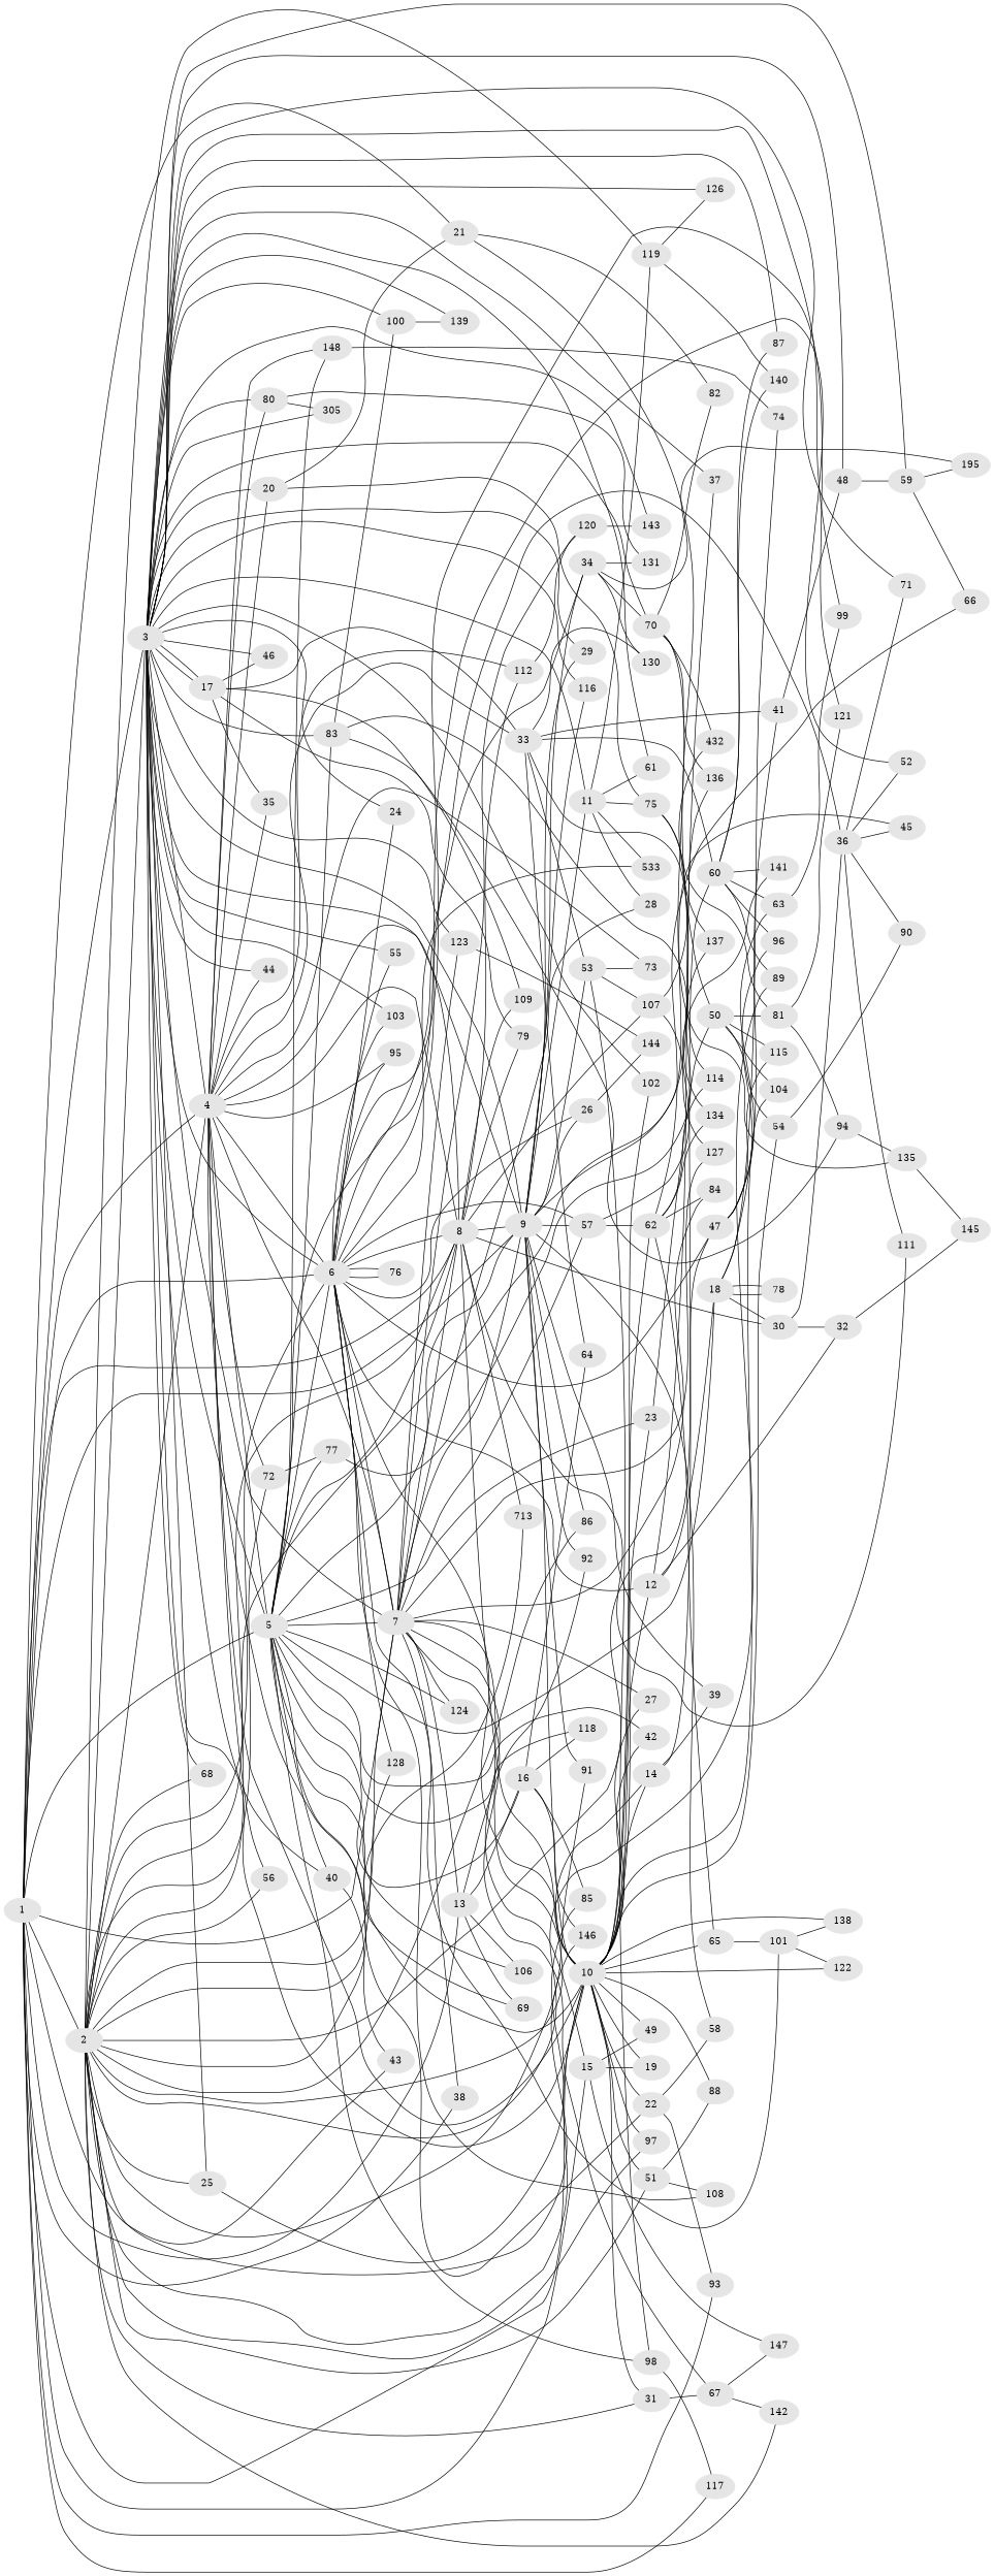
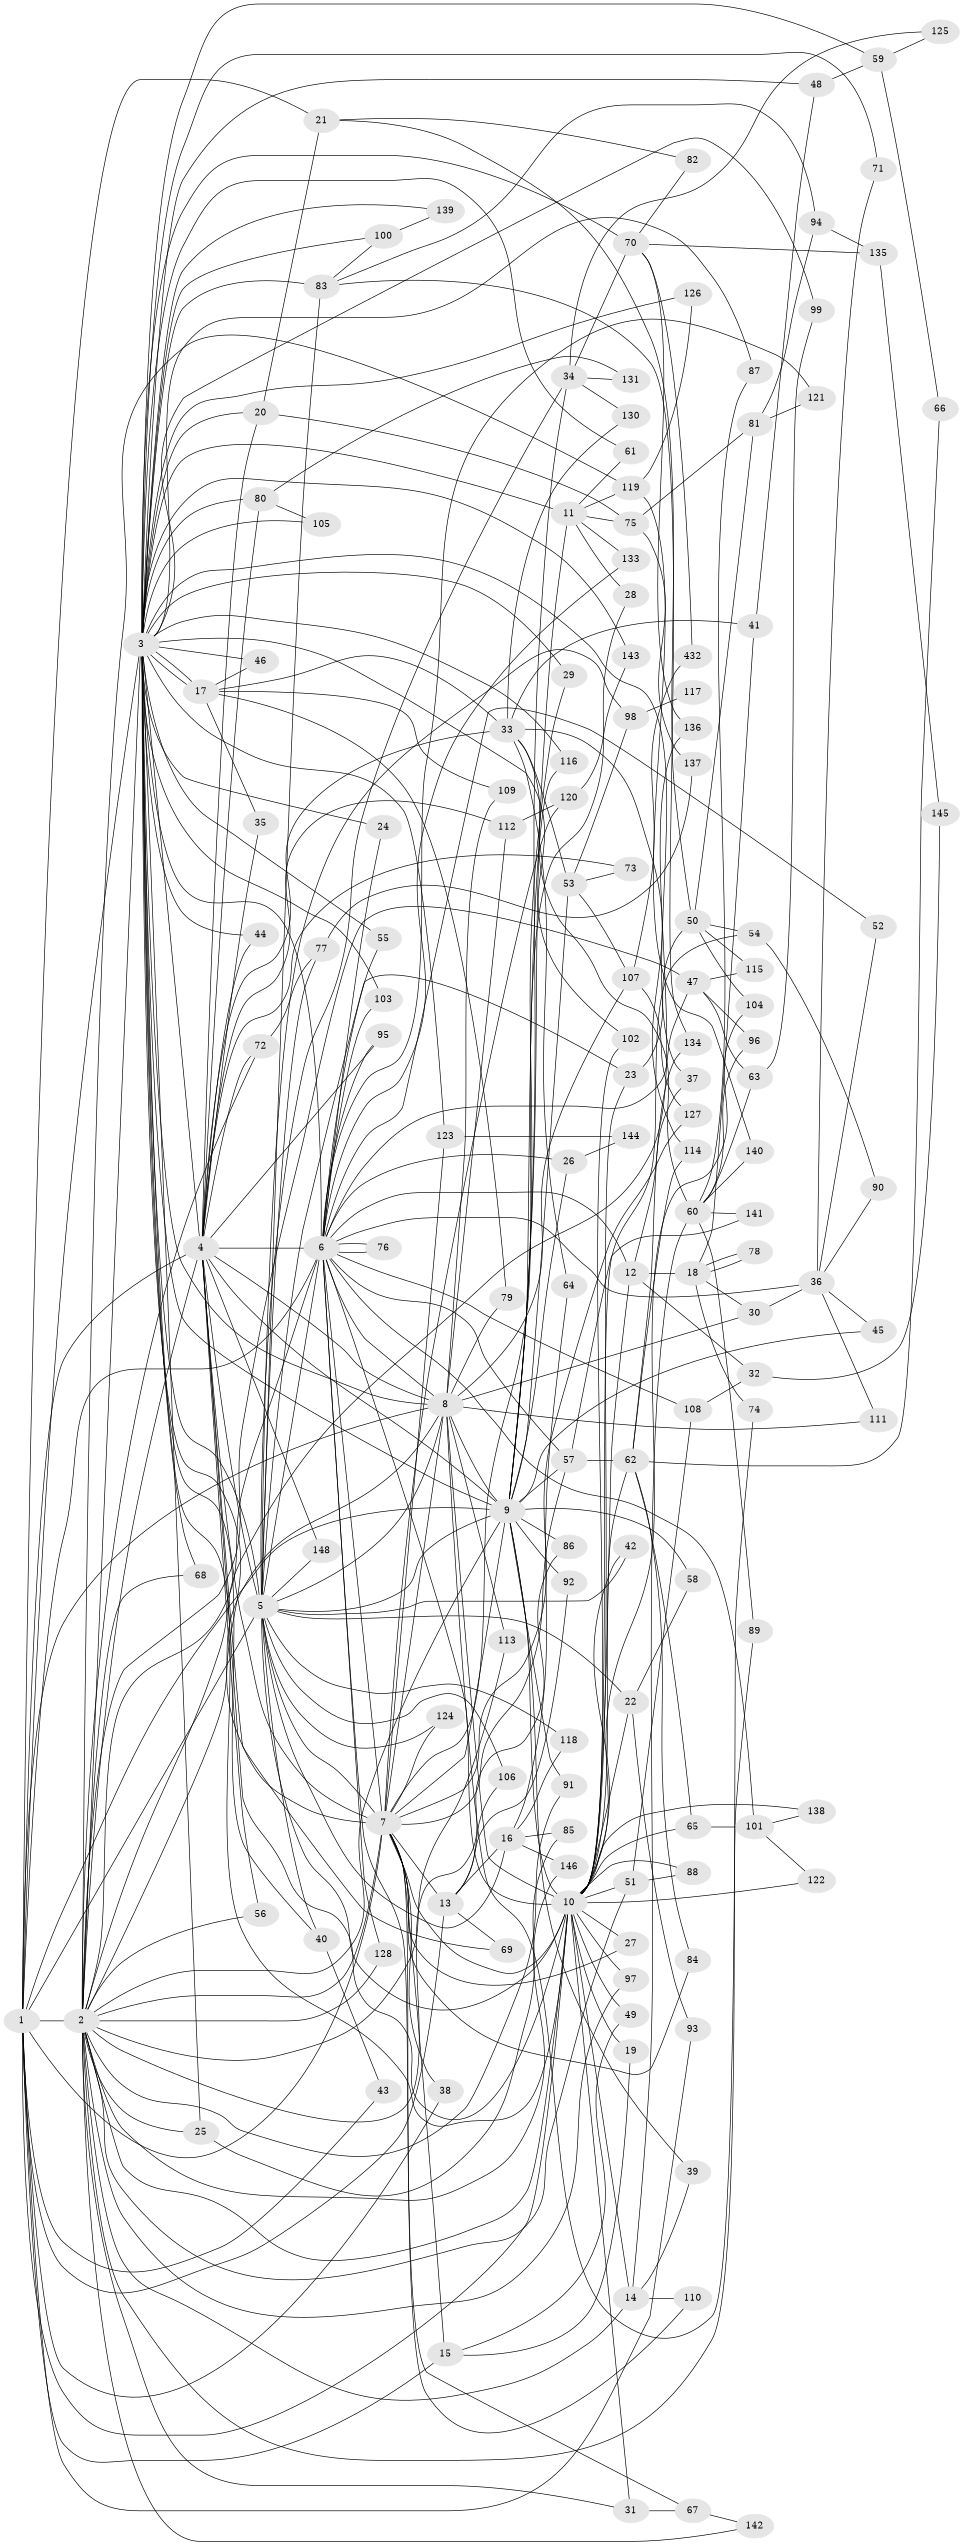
  graph {
    rankdir=LR
    node [color=gray90 style=filled]
    1
    2
    3
    4
    5
    6
    7
    8
    9
    10
    13
    15
    21
    38
    43
    93
    117
    14
    25
    31
    47
    51
    56
    68
    72
    86
    89
    91
    97
-   113 [label=713]
+   113
    119
    128
    136
    142
    146
    11
    17
    20
    24
    29
    37
    40
    44
    46
    48
    55
    59
    61
    70
    71
    80
    83
    87
    99
    100
    102
    103
-   105 [label=305]
+   105
    116
    123
    126
    139
    143
    33
    35
    69
    73
    95
    112
    148
    16
    18
    22
    23
    34
    42
    77
    98
    106
    118
    124
    12
    26
    36
    52
    76
    101
    108
+   110
    121
-   133 [label=533]
+   133
    57
    27
    28
    67
    84
    120
    127
    30
    74
    79
    107
    109
    111
    39
    45
    53
    58
    92
    19
    49
    54
    62
    65
    88
    104
    122
    138
-   147
    50
    82
    60
    85
    63
    96
    115
    140
    75
-   125 [label=195]
+   125
    66
    n131 [label=432]
    135
    131
    134
    94
    144
    64
    41
    114
    130
    78
    137
    32
    90
    141
    81
    145
    1 -- 2
    1 -- 3
    1 -- 4
    1 -- 5
    1 -- 6
    1 -- 7
    1 -- 8
    1 -- 9
    1 -- 10
    1 -- 13
    1 -- 15
    1 -- 21
    1 -- 38
    1 -- 43
    1 -- 93
-   1 -- 117
    2 -- 3
    2 -- 4
    2 -- 6
    2 -- 7
    2 -- 8
+   2 -- 9
    2 -- 10
    2 -- 14
    2 -- 25
    2 -- 31
    2 -- 47
    2 -- 51
    2 -- 56
    2 -- 68
    2 -- 72
    2 -- 86
    2 -- 89
    2 -- 91
    2 -- 97
    2 -- 113
    2 -- 119
    2 -- 128
    2 -- 136
    2 -- 142
    2 -- 146
    3 -- 4
    3 -- 5
    3 -- 6
    3 -- 7
    3 -- 8
    3 -- 9
    3 -- 10
    3 -- 25
    3 -- 68
    3 -- 11
    3 -- 17
    3 -- 17
    3 -- 20
    3 -- 24
    3 -- 29
    3 -- 37
    3 -- 40
    3 -- 44
    3 -- 46
    3 -- 48
    3 -- 55
    3 -- 59
    3 -- 61
    3 -- 70
    3 -- 71
    3 -- 80
    3 -- 83
    3 -- 87
    3 -- 99
    3 -- 100
    3 -- 102
    3 -- 103
    3 -- 105
    3 -- 116
    3 -- 123
    3 -- 126
    3 -- 139
    3 -- 143
    4 -- 5
    4 -- 6
    4 -- 7
    4 -- 8
    4 -- 9
    4 -- 10
    4 -- 56
    4 -- 72
    4 -- 20
    4 -- 44
    4 -- 80
    4 -- 33
    4 -- 35
    4 -- 69
    4 -- 73
    4 -- 95
    4 -- 112
    4 -- 148
    5 -- 6
    5 -- 7
    5 -- 8
    5 -- 9
    5 -- 10
    5 -- 40
    5 -- 83
    5 -- 148
    5 -- 16
-   5 -- 18
    5 -- 22
    5 -- 23
    5 -- 34
    5 -- 42
    5 -- 77
    5 -- 98
    5 -- 106
    5 -- 118
    5 -- 124
    6 -- 7
    6 -- 8
    6 -- 10
    6 -- 47
    6 -- 128
    6 -- 24
    6 -- 55
    6 -- 103
    6 -- 95
    6 -- 12
    6 -- 26
    6 -- 36
    6 -- 52
    6 -- 76
    6 -- 76
    6 -- 101
    6 -- 108
+   6 -- 110
    6 -- 121
    6 -- 133
    6 -- 57
    7 -- 8
    7 -- 9
    7 -- 10
    7 -- 13
    7 -- 15
    7 -- 38
    7 -- 123
    7 -- 124
    7 -- 57
    7 -- 27
    7 -- 28
    7 -- 67
    7 -- 84
    7 -- 120
    7 -- 127
    8 -- 9
    8 -- 10
    8 -- 113
    8 -- 112
    8 -- 30
-   148 -- 74
+   8 -- 74
    8 -- 79
    8 -- 107
    8 -- 109
    8 -- 111
    9 -- 10
    9 -- 86
    9 -- 91
    9 -- 11
    9 -- 29
    9 -- 116
    9 -- 34
    9 -- 26
    9 -- 57
    9 -- 39
    9 -- 45
    9 -- 53
    9 -- 58
    9 -- 92
    10 -- 14
    10 -- 31
    10 -- 51
    10 -- 97
    10 -- 102
    10 -- 22
    10 -- 23
    10 -- 42
    10 -- 12
    10 -- 27
    10 -- 19
    10 -- 49
    10 -- 54
    10 -- 62
    10 -- 65
    10 -- 88
    10 -- 104
    10 -- 122
    10 -- 138
    13 -- 69
    13 -- 16
    13 -- 106
    13 -- 92
    15 -- 19
    15 -- 49
-   15 -- 147
    21 -- 50
    21 -- 82
+   14 -- 110
    14 -- 39
    14 -- 60
    25 -- 85
    31 -- 67
    47 -- 63
    47 -- 96
    47 -- 115
    51 -- 108
    51 -- 88
    72 -- 77
    119 -- 126
    119 -- 140
    11 -- 119
    11 -- 61
    11 -- 133
    11 -- 28
    11 -- 75
    17 -- 46
    17 -- 33
    17 -- 35
    17 -- 79
    17 -- 109
    20 -- 21
    20 -- 75
    40 -- 43
    48 -- 59
    59 -- 125
    59 -- 66
    70 -- 136
    70 -- 82
    70 -- n131
    70 -- 135
    80 -- 105
    80 -- 131
    83 -- 100
    83 -- 134
    83 -- 94
    100 -- 139
    123 -- 144
    33 -- 53
    33 -- 60
    33 -- 64
    33 -- 41
    33 -- 114
    33 -- 130
    112 -- 120
    16 -- 146
    16 -- 118
    16 -- 85
    16 -- 64
    18 -- 30
    18 -- 74
    18 -- 41
    18 -- 78
    18 -- 78
    22 -- 93
    22 -- 58
    23 -- 50
    34 -- 70
    34 -- 125
    34 -- 131
    34 -- 130
    77 -- 137
    98 -- 117
    12 -- 37
    12 -- 18
    12 -- 32
    26 -- 144
    36 -- 71
    36 -- 52
    36 -- 111
    36 -- 45
    36 -- 90
    101 -- 122
    101 -- 138
    57 -- 62
    57 -- 141
    67 -- 142
-   67 -- 147
    120 -- 143
    30 -- 36
-   30 -- 32
+   108 -- 32
    107 -- 127
    107 -- n131
    53 -- 73
    53 -- 98
    53 -- 107
    54 -- 90
    62 -- 84
    62 -- 65
    62 -- 66
    62 -- 134
    62 -- 114
    65 -- 101
    50 -- 54
    50 -- 104
    50 -- 115
    50 -- 81
    60 -- 89
    60 -- 87
    60 -- 63
    60 -- 96
    60 -- 140
    60 -- 141
    63 -- 99
    75 -- 137
    75 -- 81
    135 -- 145
    94 -- 135
    41 -- 48
    32 -- 145
    81 -- 121
    81 -- 94
  }
